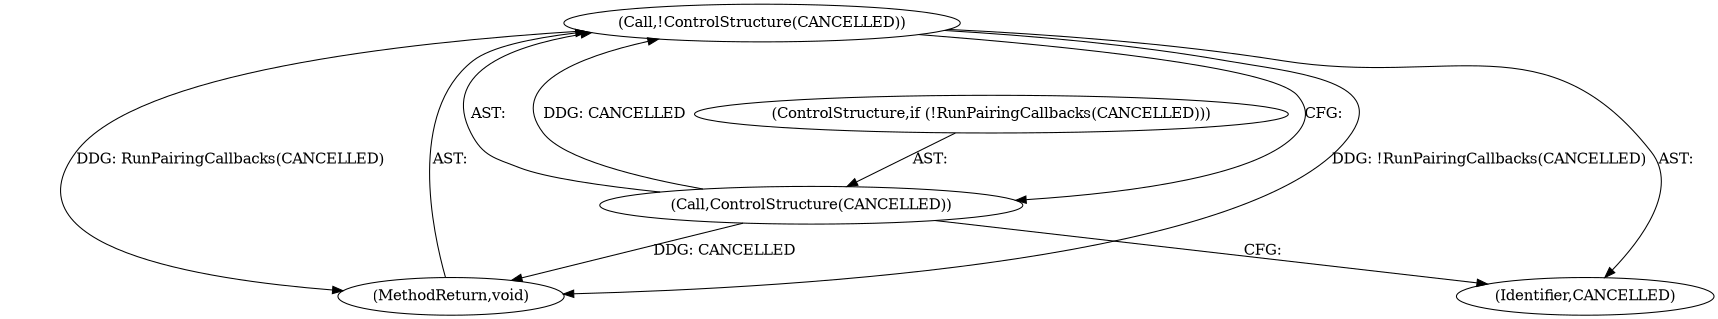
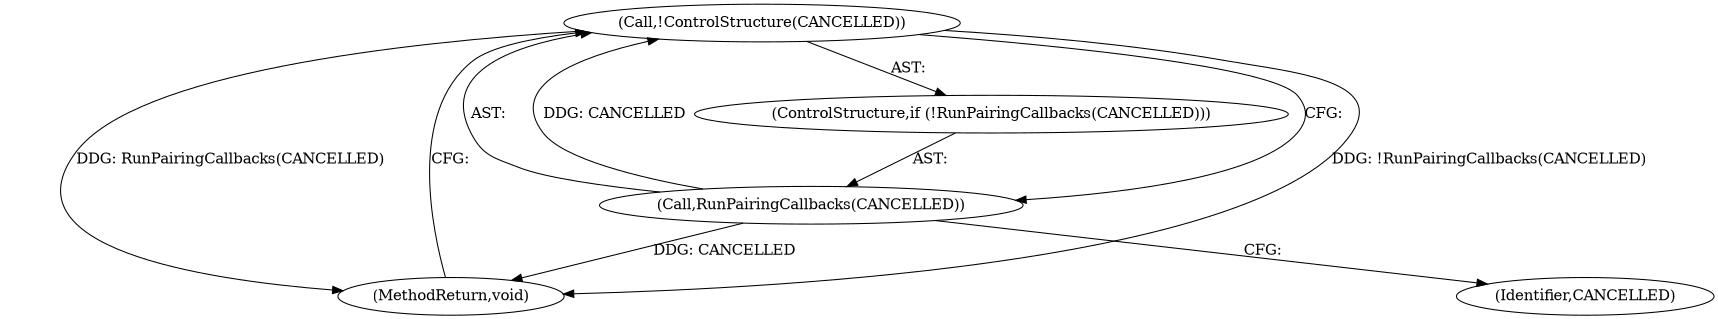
  digraph {
    n1 [label="(Call,!ControlStructure(CANCELLED))"]
-   n2 [label="(Call,ControlStructure(CANCELLED))"]
+   n2 [label="(Call,RunPairingCallbacks(CANCELLED))"]
    n3 [label="(ControlStructure,if (!RunPairingCallbacks(CANCELLED)))"]
    n4 [label="(MethodReturn,void)"]
    n5 [label="(Identifier,CANCELLED)"]
    n1 -> n2 [label="CFG: "]
-   n1 -> n5 [label="AST: "]
+   n1 -> n3 [label="AST: "]
    n1 -> n4 [label="DDG: RunPairingCallbacks(CANCELLED)"]
    n1 -> n4 [label="DDG: !RunPairingCallbacks(CANCELLED)"]
    n2 -> n1 [label="AST: "]
    n2 -> n1 [label="DDG: CANCELLED"]
    n2 -> n4 [label="DDG: CANCELLED"]
    n2 -> n5 [label="CFG: "]
    n3 -> n2 [label="AST: "]
-   n4 -> n1 [label="AST: "]
+   n4 -> n1 [label="CFG: "]
  }
